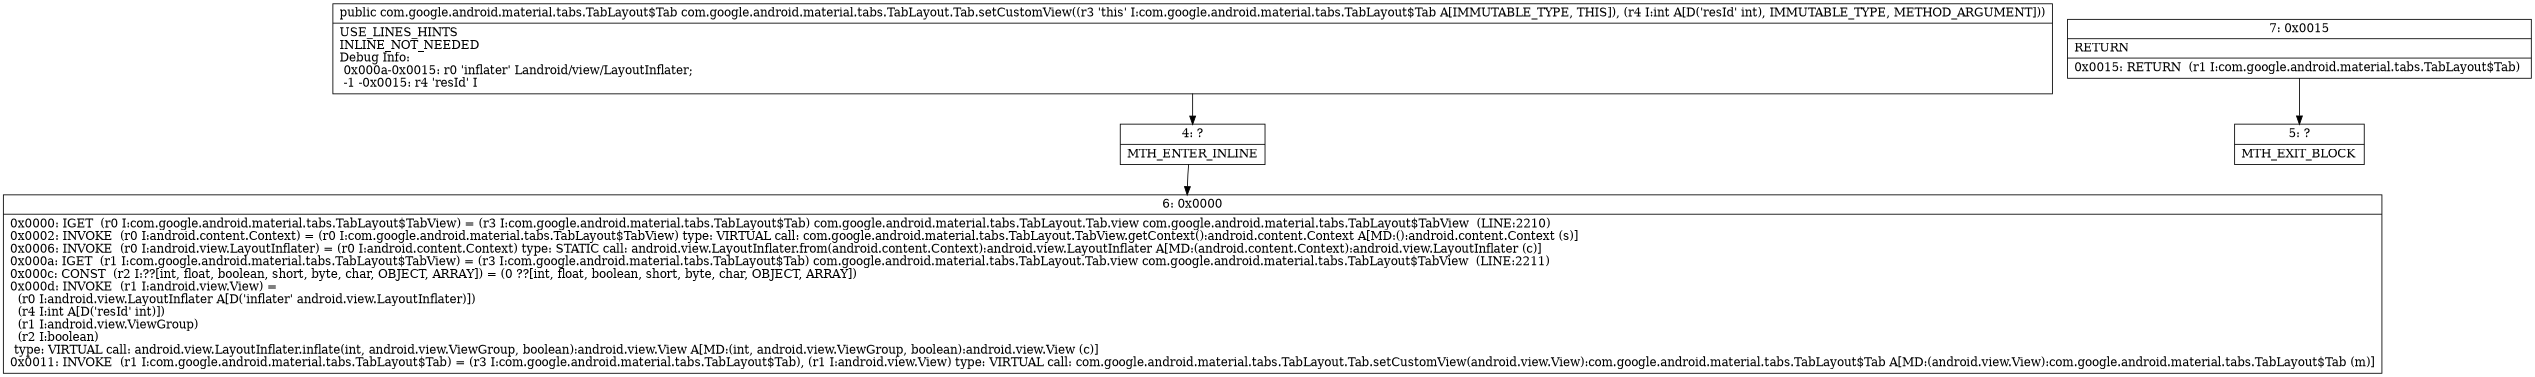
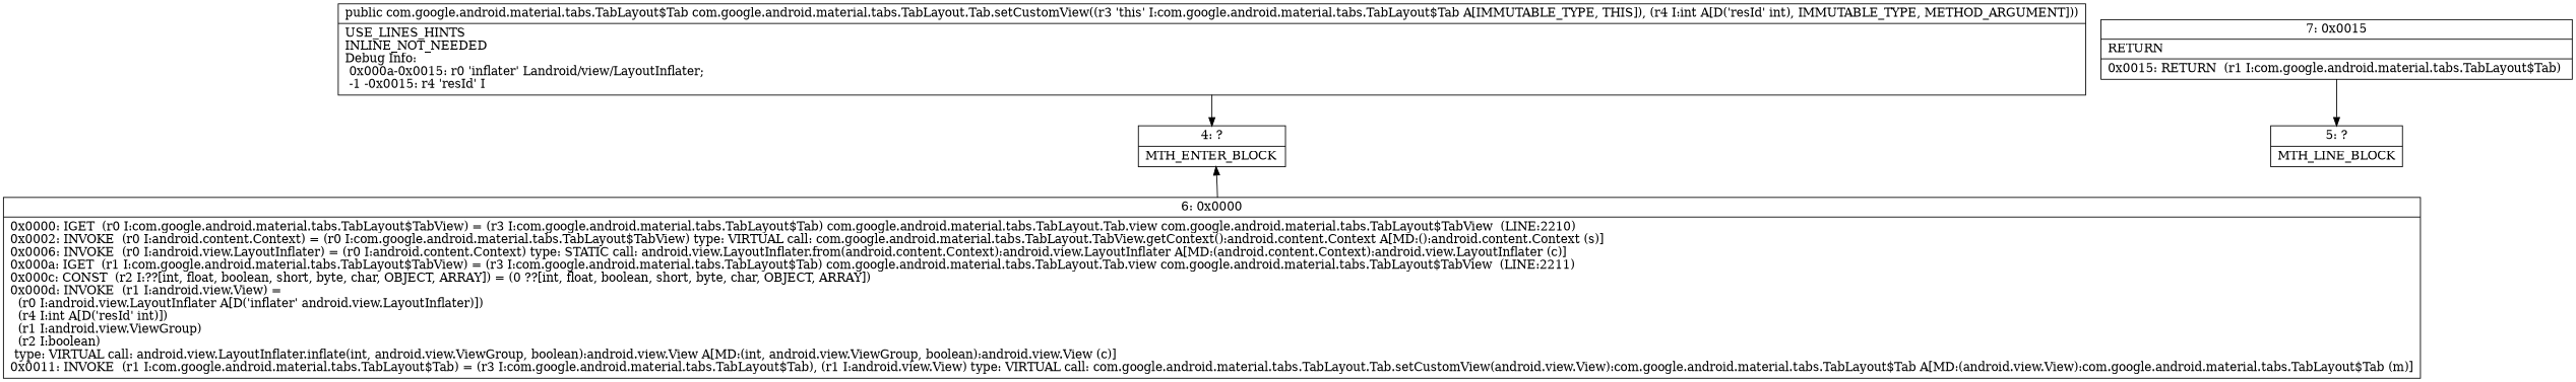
  digraph {
    node [shape=record]
-   n1 [label="{4\:\ ?|MTH_ENTER_INLINE\l}"]
+   n1 [label="{4\:\ ?|MTH_ENTER_BLOCK\l}"]
    n2 [label="{6\:\ 0x0000|0x0000: IGET  (r0 I:com.google.android.material.tabs.TabLayout$TabView) = (r3 I:com.google.android.material.tabs.TabLayout$Tab) com.google.android.material.tabs.TabLayout.Tab.view com.google.android.material.tabs.TabLayout$TabView  (LINE:2210)\l0x0002: INVOKE  (r0 I:android.content.Context) = (r0 I:com.google.android.material.tabs.TabLayout$TabView) type: VIRTUAL call: com.google.android.material.tabs.TabLayout.TabView.getContext():android.content.Context A[MD:():android.content.Context (s)]\l0x0006: INVOKE  (r0 I:android.view.LayoutInflater) = (r0 I:android.content.Context) type: STATIC call: android.view.LayoutInflater.from(android.content.Context):android.view.LayoutInflater A[MD:(android.content.Context):android.view.LayoutInflater (c)]\l0x000a: IGET  (r1 I:com.google.android.material.tabs.TabLayout$TabView) = (r3 I:com.google.android.material.tabs.TabLayout$Tab) com.google.android.material.tabs.TabLayout.Tab.view com.google.android.material.tabs.TabLayout$TabView  (LINE:2211)\l0x000c: CONST  (r2 I:??[int, float, boolean, short, byte, char, OBJECT, ARRAY]) = (0 ??[int, float, boolean, short, byte, char, OBJECT, ARRAY]) \l0x000d: INVOKE  (r1 I:android.view.View) = \l  (r0 I:android.view.LayoutInflater A[D('inflater' android.view.LayoutInflater)])\l  (r4 I:int A[D('resId' int)])\l  (r1 I:android.view.ViewGroup)\l  (r2 I:boolean)\l type: VIRTUAL call: android.view.LayoutInflater.inflate(int, android.view.ViewGroup, boolean):android.view.View A[MD:(int, android.view.ViewGroup, boolean):android.view.View (c)]\l0x0011: INVOKE  (r1 I:com.google.android.material.tabs.TabLayout$Tab) = (r3 I:com.google.android.material.tabs.TabLayout$Tab), (r1 I:android.view.View) type: VIRTUAL call: com.google.android.material.tabs.TabLayout.Tab.setCustomView(android.view.View):com.google.android.material.tabs.TabLayout$Tab A[MD:(android.view.View):com.google.android.material.tabs.TabLayout$Tab (m)]\l}"]
    n3 [label="{7\:\ 0x0015|RETURN\l|0x0015: RETURN  (r1 I:com.google.android.material.tabs.TabLayout$Tab) \l}"]
-   n4 [label="{5\:\ ?|MTH_EXIT_BLOCK\l}"]
+   n4 [label="{5\:\ ?|MTH_LINE_BLOCK\l}"]
    n5 [label="{public com.google.android.material.tabs.TabLayout$Tab com.google.android.material.tabs.TabLayout.Tab.setCustomView((r3 'this' I:com.google.android.material.tabs.TabLayout$Tab A[IMMUTABLE_TYPE, THIS]), (r4 I:int A[D('resId' int), IMMUTABLE_TYPE, METHOD_ARGUMENT]))  | USE_LINES_HINTS\lINLINE_NOT_NEEDED\lDebug Info:\l  0x000a\-0x0015: r0 'inflater' Landroid\/view\/LayoutInflater;\l  \-1 \-0x0015: r4 'resId' I\l}"]
-   n1 -> n2
+   n2 -> n1
    n3 -> n4
    n5 -> n1
  }
